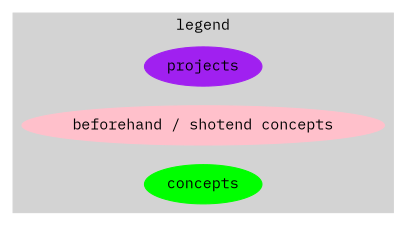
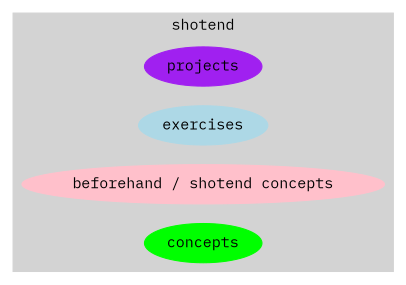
  digraph {
    rankdir=LR
    fontname="IBM Plex Mono"
    node [style=filled fontname="IBM Plex Mono"]
    projects [color=purple]
+   exercises [color=lightblue]
    "beforehand / shotend concepts" [color=pink]
    concepts [color=green]
    subgraph cluster_1 {
      color=lightgrey
-     label=legend
+     label=shotend
      style=filled
      projects
+     exercises
      "beforehand / shotend concepts"
      concepts
    }
  }
